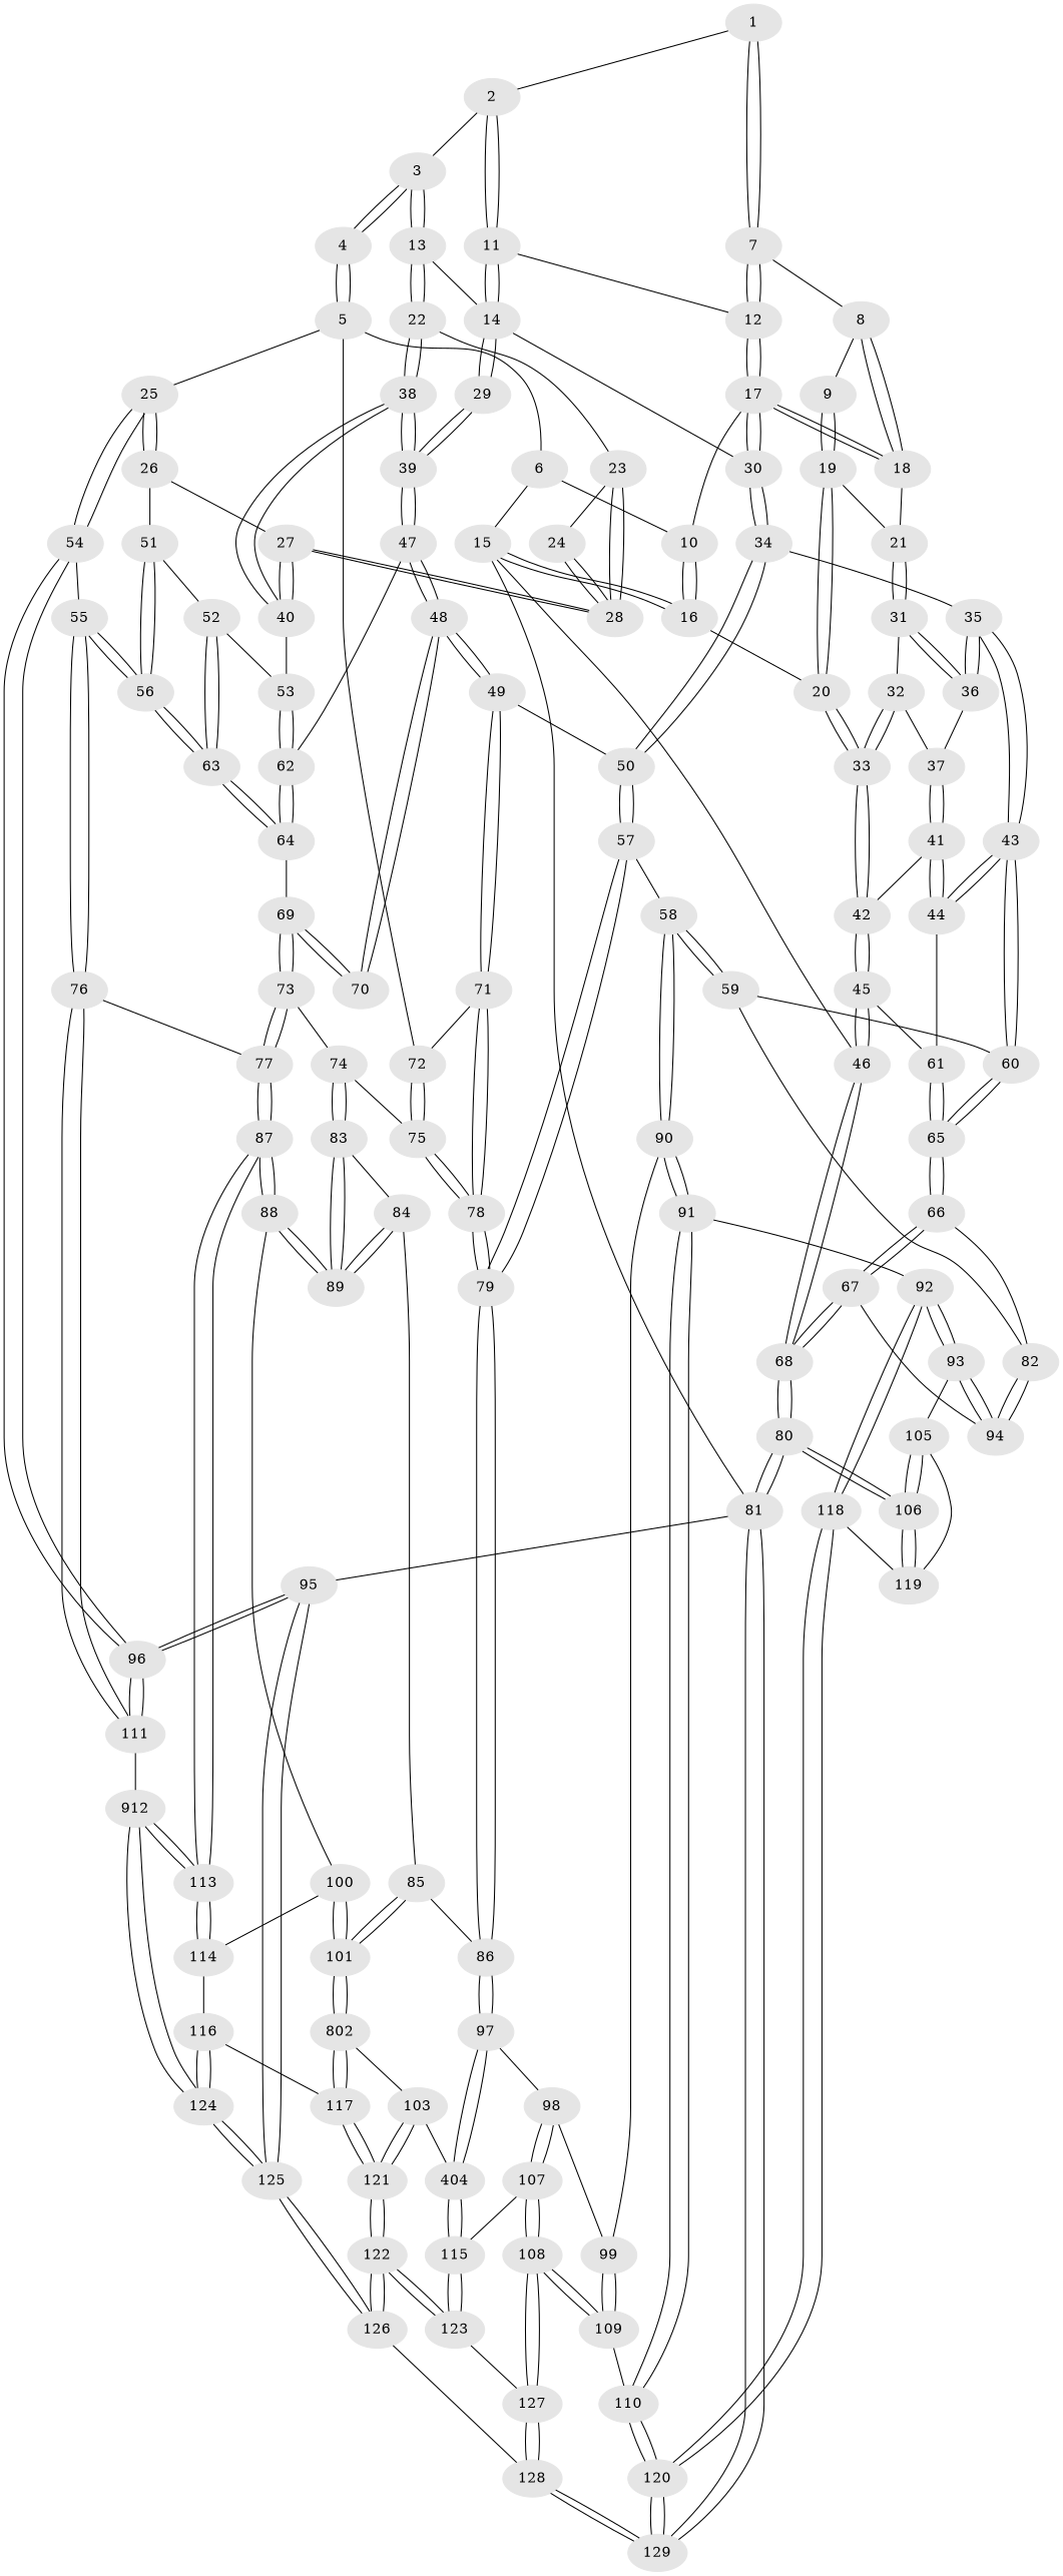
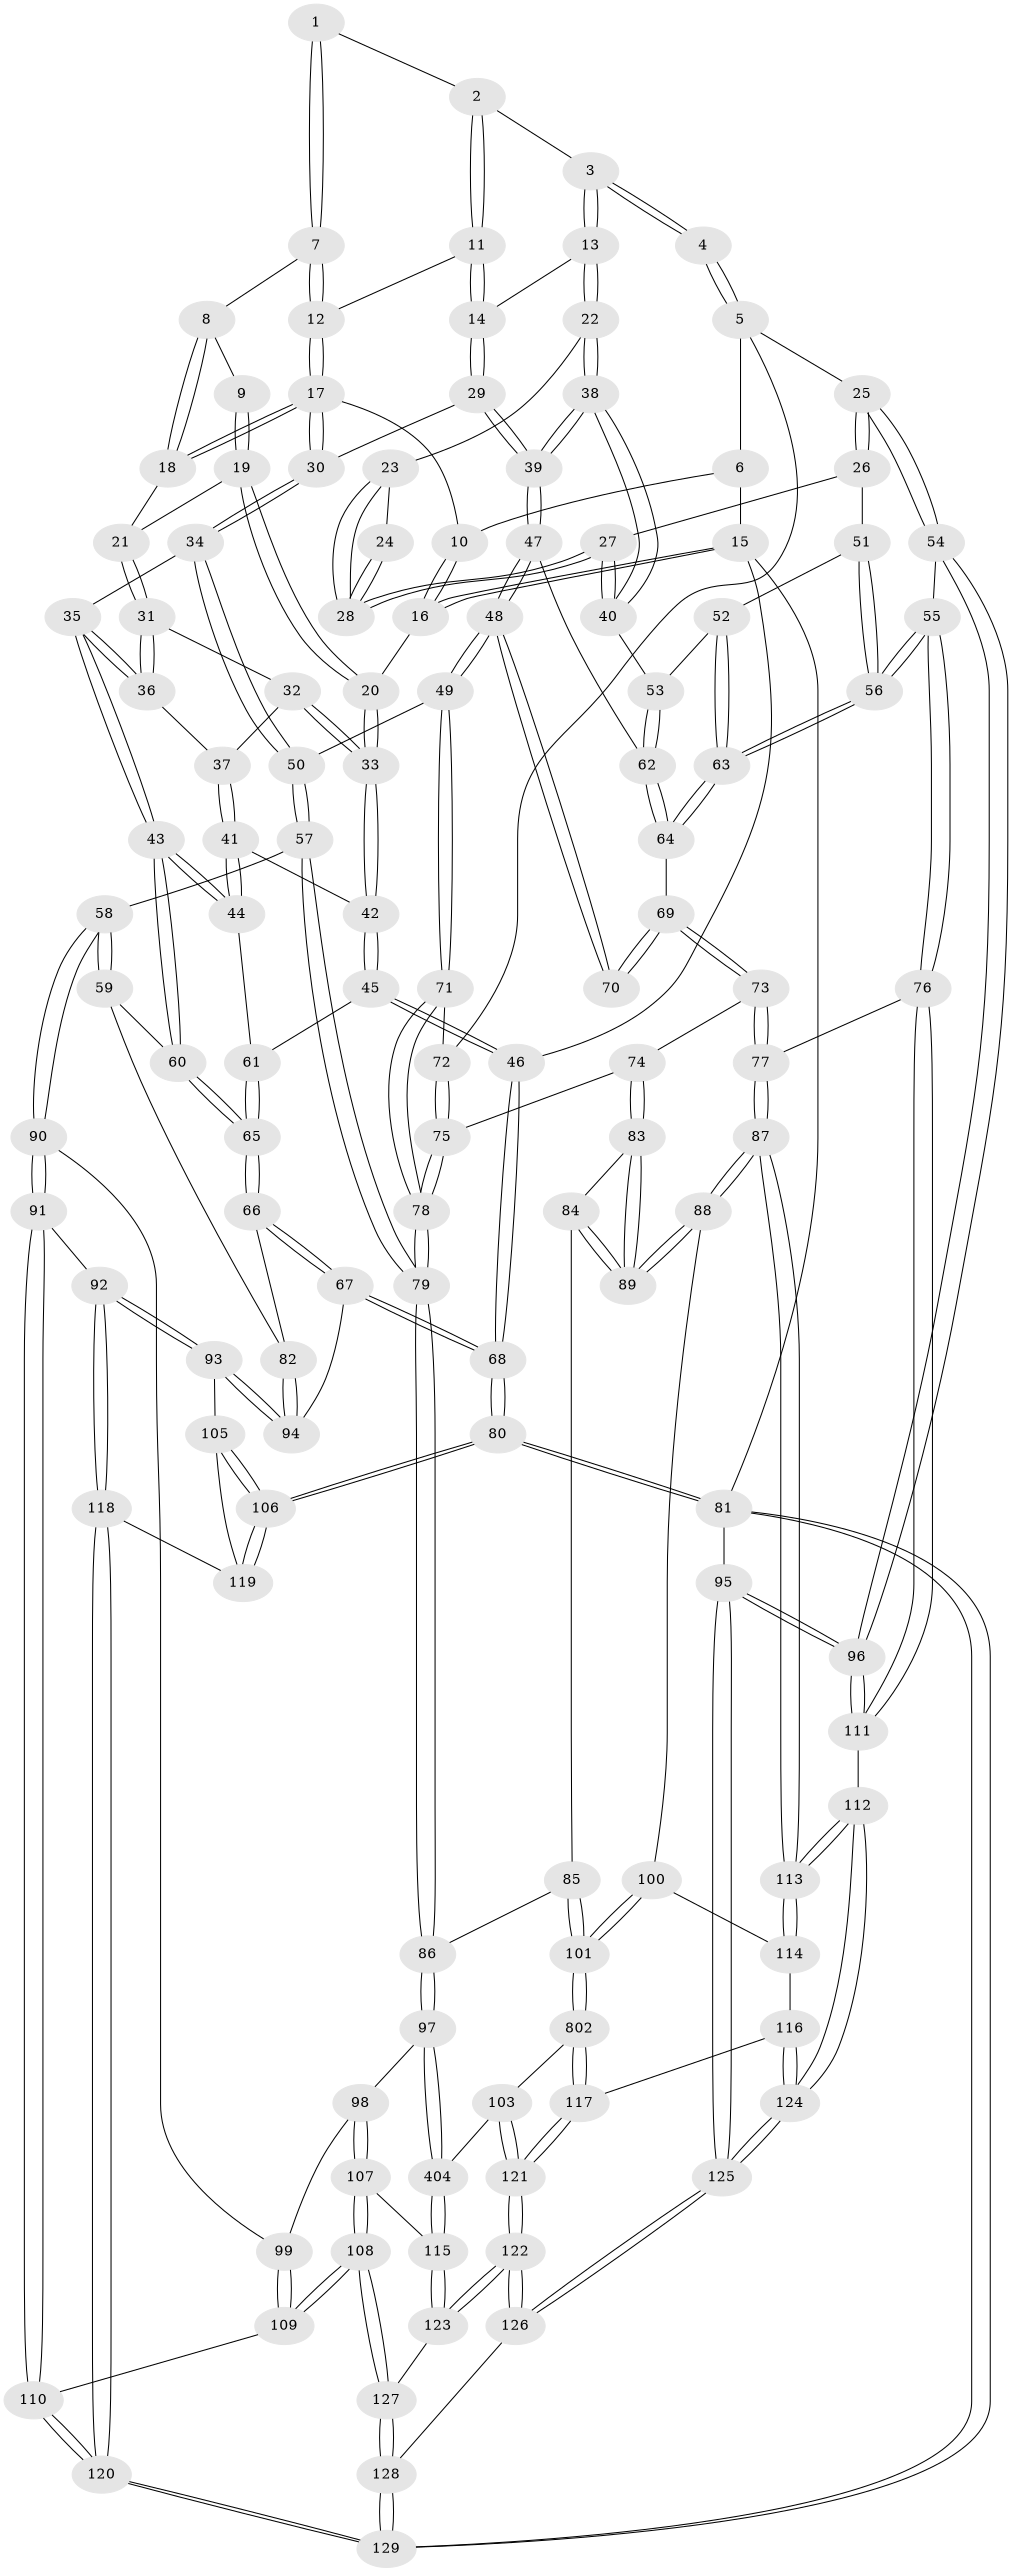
  graph {
    node [color=gray90 style=filled]
    1
    2
    7
    3
    11
    8
    12
    4
    13
    14
    5
    22
    6
    25
    72
    10
    15
    26
    54
    95
    96
    125
    16
    46
    81
    9
    18
    17
    19
    21
    20
    29
    30
    23
    38
    39
    68
    129
    33
    34
    31
    42
    32
    36
    24
    28
    40
    27
    51
    55
    52
    56
    53
    47
    35
    50
    37
    41
    45
    43
    57
    44
    60
    48
    62
    61
    65
    80
    49
    70
    64
    71
    78
    58
    79
    63
    76
    111
    77
    59
    90
    86
    82
    91
    99
    94
    66
    69
    73
    67
    106
    74
    75
    83
    87
    84
    89
-   112 [label=912]
+   112
    88
    113
    97
    119
    85
    101
    n105 [label=802]
    98
    n107 [label=404]
    100
    114
    92
    110
    109
    93
    118
    120
    105
    126
    107
    115
    108
    116
    103
    117
    121
    122
    123
    127
    128
    124
    1 -- 2
    1 -- 7
    1 -- 7
    2 -- 3
    2 -- 11
    2 -- 11
    7 -- 8
    7 -- 12
    7 -- 12
    3 -- 4
    3 -- 4
    3 -- 13
    3 -- 13
    11 -- 12
    11 -- 14
    11 -- 14
    8 -- 9
    8 -- 18
    8 -- 18
    12 -- 17
    12 -- 17
    4 -- 5
    4 -- 5
    13 -- 14
    13 -- 22
    13 -- 22
    14 -- 29
    14 -- 29
    5 -- 6
    5 -- 25
    5 -- 72
    22 -- 23
    22 -- 38
    22 -- 38
    6 -- 10
    6 -- 15
    25 -- 26
    25 -- 26
    25 -- 54
    25 -- 54
    72 -- 75
    72 -- 75
    10 -- 16
    10 -- 16
    15 -- 16
    15 -- 16
    15 -- 46
    15 -- 81
    26 -- 27
    26 -- 51
    54 -- 96
    54 -- 96
    54 -- 55
    95 -- 96
    95 -- 96
    95 -- 125
    95 -- 125
    96 -- 111
    96 -- 111
    125 -- 126
    125 -- 126
    16 -- 20
    46 -- 68
    46 -- 68
    81 -- 95
    81 -- 129
    81 -- 129
    9 -- 19
    9 -- 19
    18 -- 21
    17 -- 10
    17 -- 18
    17 -- 18
    17 -- 30
    17 -- 30
    19 -- 21
    19 -- 20
    19 -- 20
    21 -- 31
    21 -- 31
    20 -- 33
    20 -- 33
-   14 -- 30
+   29 -- 30
    29 -- 39
    29 -- 39
    30 -- 34
    30 -- 34
    23 -- 24
    23 -- 28
    23 -- 28
    38 -- 39
    38 -- 39
    38 -- 40
    38 -- 40
    39 -- 47
    39 -- 47
    68 -- 80
    68 -- 80
    33 -- 42
    33 -- 42
    34 -- 35
    34 -- 50
    34 -- 50
    31 -- 32
    31 -- 36
    31 -- 36
    42 -- 45
    42 -- 45
    32 -- 33
    32 -- 33
    32 -- 37
    36 -- 37
    24 -- 28
    24 -- 28
    40 -- 53
    27 -- 28
    27 -- 28
    27 -- 40
    27 -- 40
    51 -- 52
    51 -- 56
    51 -- 56
    55 -- 56
    55 -- 56
    55 -- 76
    55 -- 76
    52 -- 53
    52 -- 63
    52 -- 63
    56 -- 63
    56 -- 63
    53 -- 62
    53 -- 62
    47 -- 48
    47 -- 48
    47 -- 62
    35 -- 36
    35 -- 36
    35 -- 43
    35 -- 43
    50 -- 57
    50 -- 57
    37 -- 41
    37 -- 41
    41 -- 42
    41 -- 44
    41 -- 44
    45 -- 46
    45 -- 46
    45 -- 61
    43 -- 44
    43 -- 44
    43 -- 60
    43 -- 60
    57 -- 58
    57 -- 79
    57 -- 79
    44 -- 61
    60 -- 65
    60 -- 65
    48 -- 49
    48 -- 49
    48 -- 70
    48 -- 70
    62 -- 64
    62 -- 64
    61 -- 65
    61 -- 65
    65 -- 66
    65 -- 66
    80 -- 81
    80 -- 81
    80 -- 106
    80 -- 106
    49 -- 50
    49 -- 71
    49 -- 71
    64 -- 69
    71 -- 72
    71 -- 78
    71 -- 78
    78 -- 79
    78 -- 79
    58 -- 59
    58 -- 59
    58 -- 90
    58 -- 90
    79 -- 86
    79 -- 86
    63 -- 64
    63 -- 64
    76 -- 111
    76 -- 111
    76 -- 77
    111 -- 112
    77 -- 87
    77 -- 87
    59 -- 60
    59 -- 82
    90 -- 91
    90 -- 91
    90 -- 99
    86 -- 97
    86 -- 97
    82 -- 94
    82 -- 94
    91 -- 92
    91 -- 110
    91 -- 110
    99 -- 109
    99 -- 109
    66 -- 82
    66 -- 67
    66 -- 67
    69 -- 70
    69 -- 70
    69 -- 73
    69 -- 73
    73 -- 77
    73 -- 77
    73 -- 74
    67 -- 68
    67 -- 68
    67 -- 94
    106 -- 119
    106 -- 119
    74 -- 75
    74 -- 83
    74 -- 83
    75 -- 78
    75 -- 78
    83 -- 84
    83 -- 89
    83 -- 89
    87 -- 88
    87 -- 88
    87 -- 113
    87 -- 113
    84 -- 89
    84 -- 89
    84 -- 85
    112 -- 113
    112 -- 113
    112 -- 124
    112 -- 124
    88 -- 89
    88 -- 89
    88 -- 100
    113 -- 114
    113 -- 114
    97 -- 98
    97 -- n107
    97 -- n107
    85 -- 86
    85 -- 101
    85 -- 101
    101 -- n105
    101 -- n105
    n105 -- 103
    n105 -- 117
    n105 -- 117
    98 -- 99
    98 -- 107
    98 -- 107
    n107 -- 115
    n107 -- 115
    100 -- 101
    100 -- 101
    100 -- 114
    114 -- 116
    92 -- 93
    92 -- 93
    92 -- 118
    92 -- 118
    110 -- 120
    110 -- 120
    109 -- 110
    93 -- 94
    93 -- 94
    93 -- 105
    118 -- 119
    118 -- 120
    118 -- 120
    120 -- 129
    120 -- 129
    105 -- 106
    105 -- 106
    105 -- 119
    126 -- 128
    107 -- 115
    107 -- 108
    107 -- 108
    115 -- 123
    115 -- 123
    108 -- 109
    108 -- 109
    108 -- 127
    108 -- 127
    116 -- 117
    116 -- 124
    116 -- 124
    103 -- n107
    103 -- 121
    103 -- 121
    117 -- 121
    117 -- 121
    121 -- 122
    121 -- 122
    122 -- 126
    122 -- 126
    122 -- 123
    122 -- 123
    123 -- 127
    127 -- 128
    127 -- 128
    128 -- 129
    128 -- 129
    124 -- 125
    124 -- 125
  }
